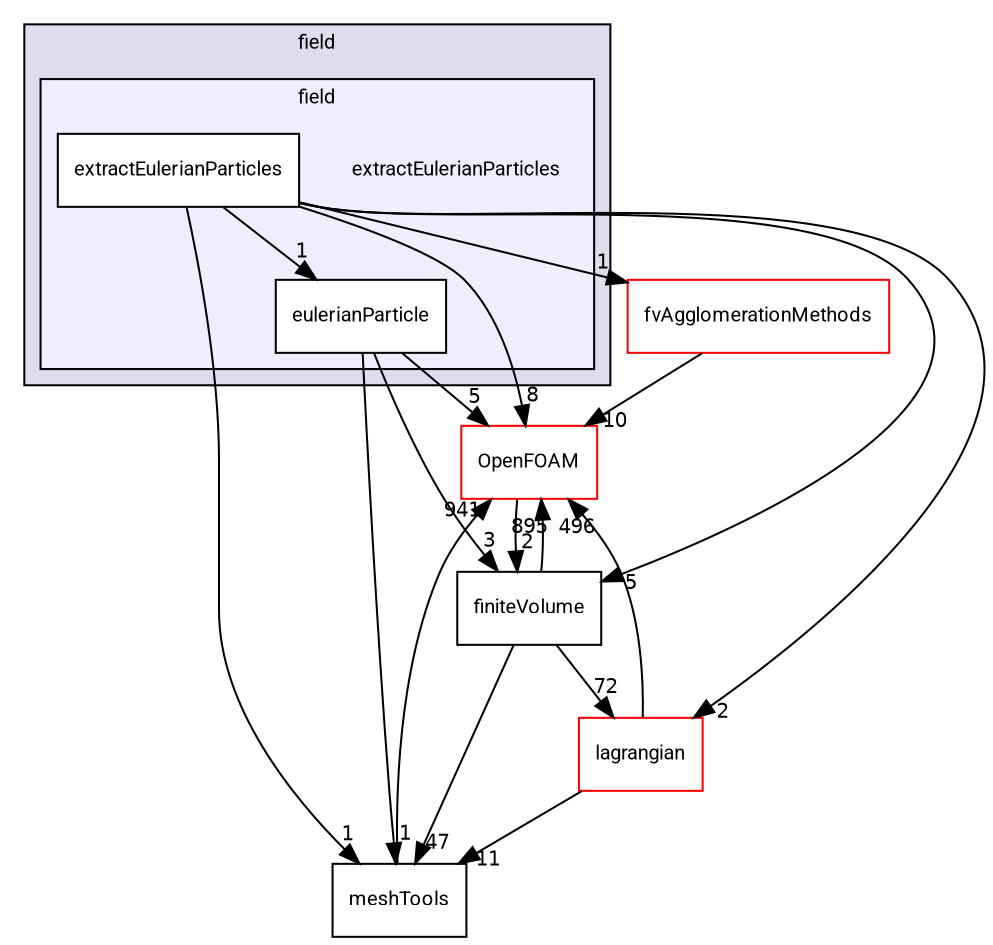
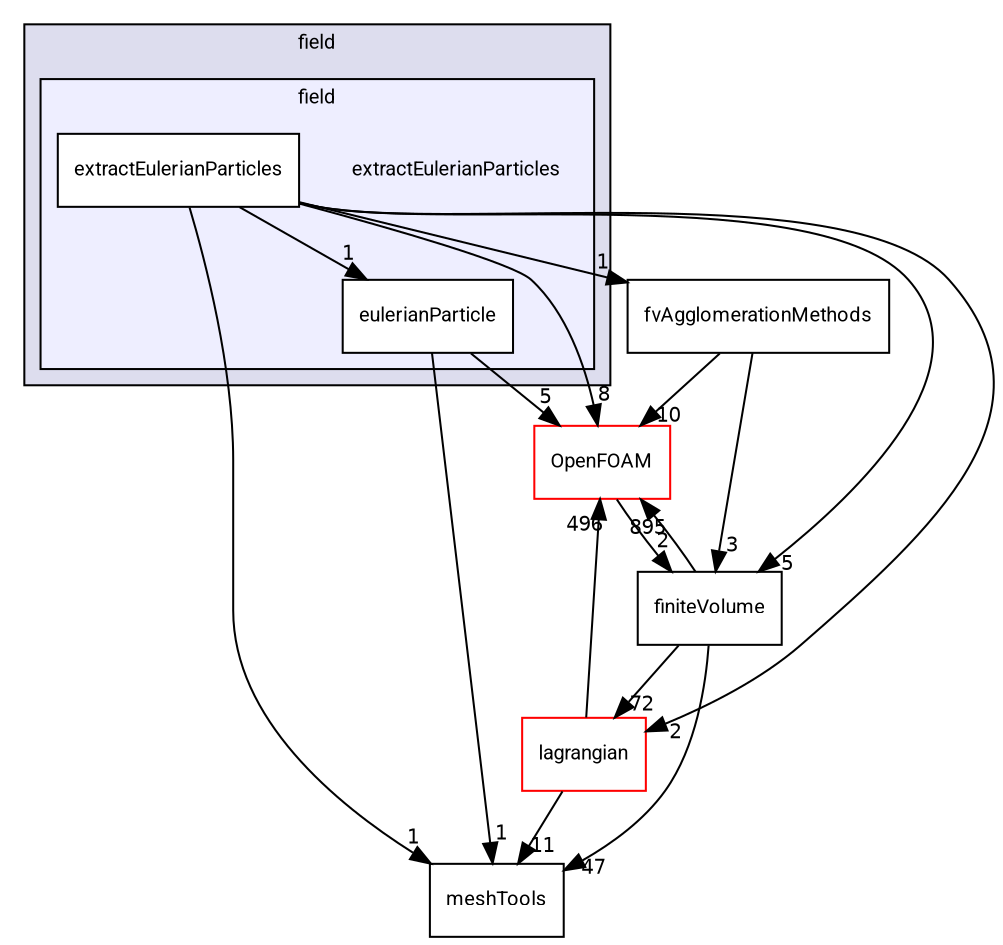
  digraph {
    compound=true
    fontname=Roboto
    node [fontname=Roboto fontsize=10 shape=box color=black]
    edge [fontname=Roboto headlabel=1 labeldistance=1.5 labelfontname=Helvetica labelfontsize=10]
    n1 [label=extractEulerianParticles shape=plaintext color=""]
    n2 [fillcolor=white label=eulerianParticle style=filled]
    n3 [fillcolor=white label=extractEulerianParticles style=filled]
    n4 [color=red label=OpenFOAM]
    n5 [label=meshTools]
    n6 [label=finiteVolume]
-   n7 [color=red label=fvAgglomerationMethods]
+   n7 [label=fvAgglomerationMethods]
    n8 [color=red label=lagrangian]
    subgraph cluster_1 {
      bgcolor="#ddddee"
      fontsize=10
      label=field
      pencolor=black
      subgraph cluster_2 {
        bgcolor="#eeeeff"
        fontsize=10
        label=field
        pencolor=black
        n1
        n2
        n3
      }
    }
    n2 -> n4 [headlabel=5]
    n2 -> n5
    n3 -> n2
    n3 -> n4 [headlabel=8]
    n3 -> n5
    n3 -> n6 [headlabel=5]
    n3 -> n7
    n3 -> n8 [headlabel=2]
    n4 -> n6 [headlabel=2]
-   n5 -> n4 [headlabel=941]
    n6 -> n4 [headlabel=895]
    n6 -> n5 [headlabel=47]
    n6 -> n8 [headlabel=72]
    n7 -> n4 [headlabel=10]
-   n2 -> n6 [headlabel=3]
+   n7 -> n6 [headlabel=3]
    n8 -> n4 [headlabel=496]
    n8 -> n5 [headlabel=11]
  }
